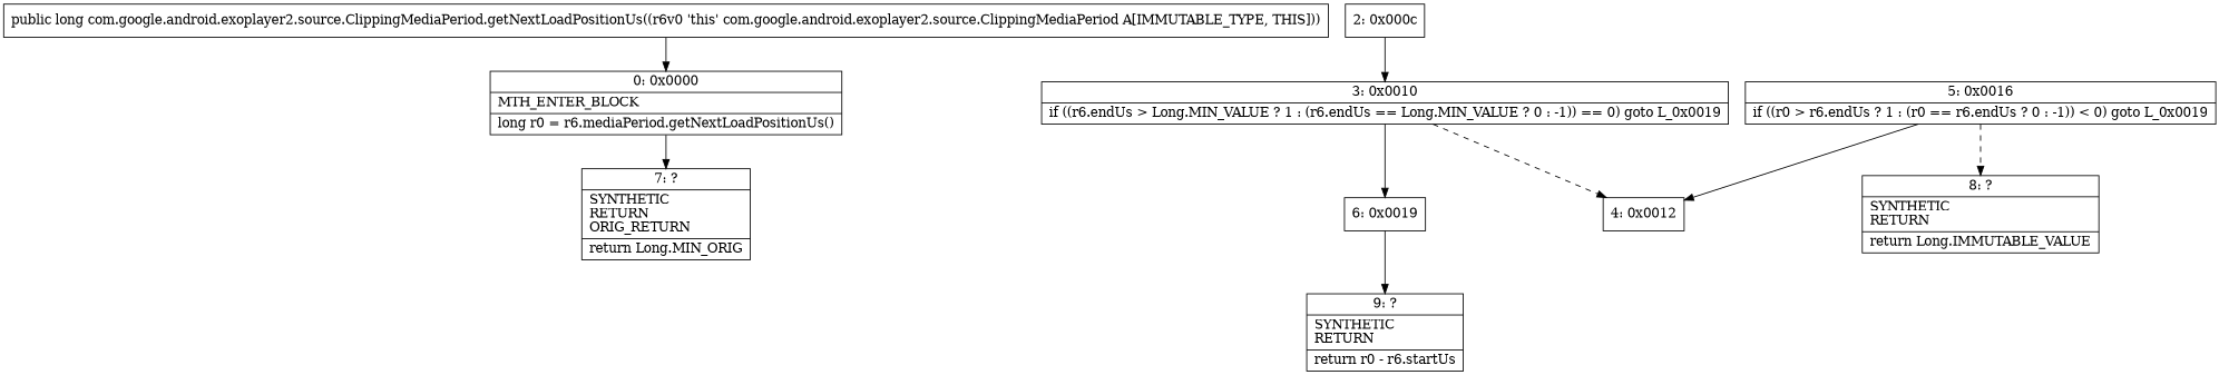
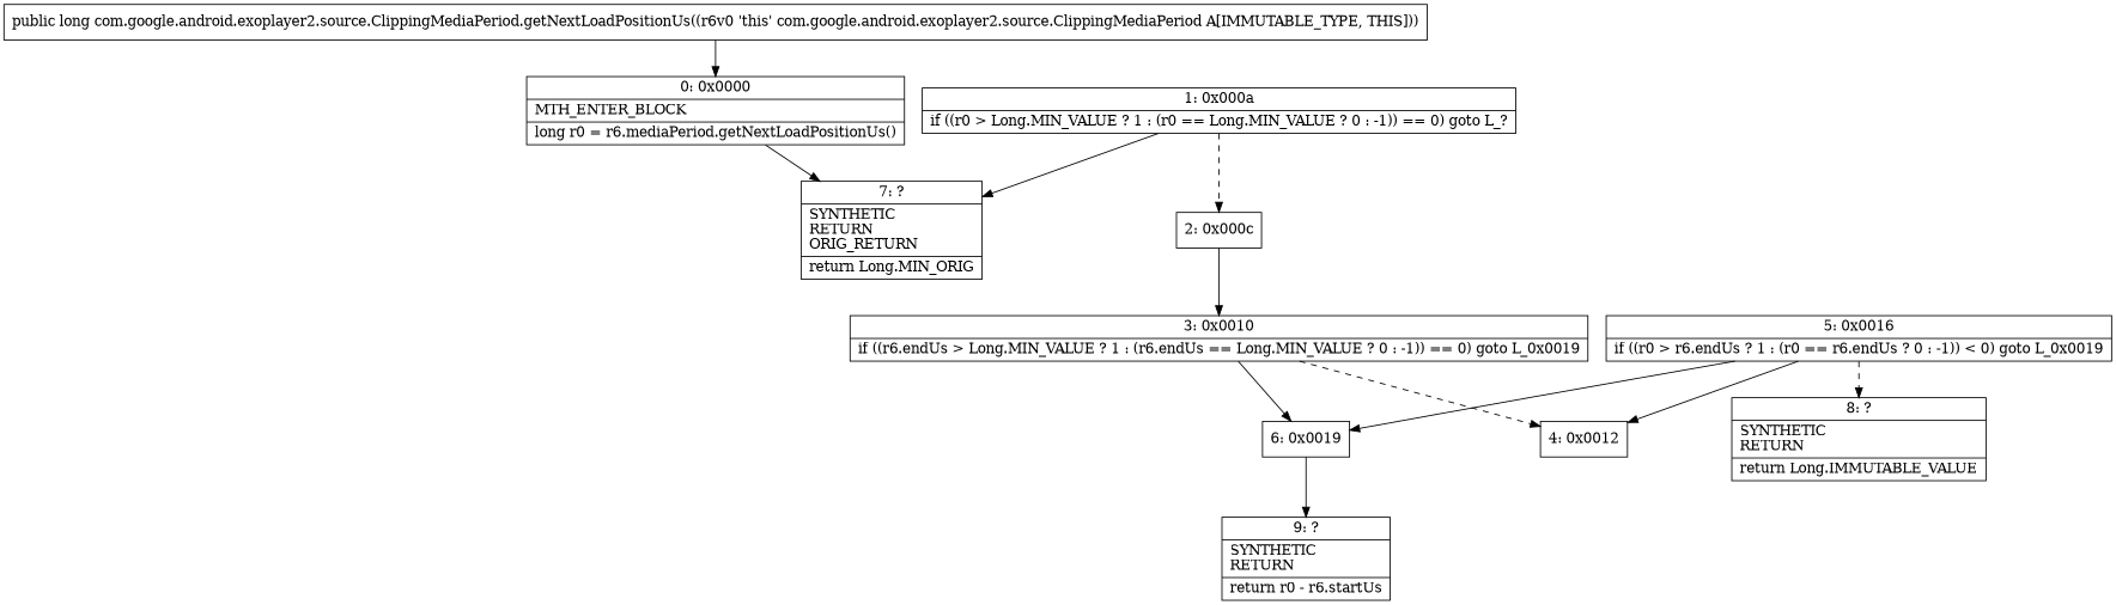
  digraph {
    node [shape=record]
    n1 [label="{0\:\ 0x0000|MTH_ENTER_BLOCK\l|long r0 = r6.mediaPeriod.getNextLoadPositionUs()\l}"]
    n2 [label="{7\:\ ?|SYNTHETIC\lRETURN\lORIG_RETURN\l|return Long.MIN_ORIG\l}"]
+   n3 [label="{1\:\ 0x000a|if ((r0 \> Long.MIN_VALUE ? 1 : (r0 == Long.MIN_VALUE ? 0 : \-1)) == 0) goto L_?\l}"]
    n4 [label="{2\:\ 0x000c}"]
    n5 [label="{3\:\ 0x0010|if ((r6.endUs \> Long.MIN_VALUE ? 1 : (r6.endUs == Long.MIN_VALUE ? 0 : \-1)) == 0) goto L_0x0019\l}"]
    n6 [label="{4\:\ 0x0012}"]
    n7 [label="{6\:\ 0x0019}"]
    n8 [label="{9\:\ ?|SYNTHETIC\lRETURN\l|return r0 \- r6.startUs\l}"]
    n9 [label="{5\:\ 0x0016|if ((r0 \> r6.endUs ? 1 : (r0 == r6.endUs ? 0 : \-1)) \< 0) goto L_0x0019\l}"]
    n10 [label="{8\:\ ?|SYNTHETIC\lRETURN\l|return Long.IMMUTABLE_VALUE\l}"]
    n11 [label="{public long com.google.android.exoplayer2.source.ClippingMediaPeriod.getNextLoadPositionUs((r6v0 'this' com.google.android.exoplayer2.source.ClippingMediaPeriod A[IMMUTABLE_TYPE, THIS])) }"]
    n1 -> n2
+   n3 -> n2
+   n3 -> n4 [style=dashed]
    n4 -> n5
    n5 -> n6 [style=dashed]
    n5 -> n7
    n7 -> n8
    n9 -> n6
+   n9 -> n7
    n9 -> n10 [style=dashed]
    n11 -> n1
  }
